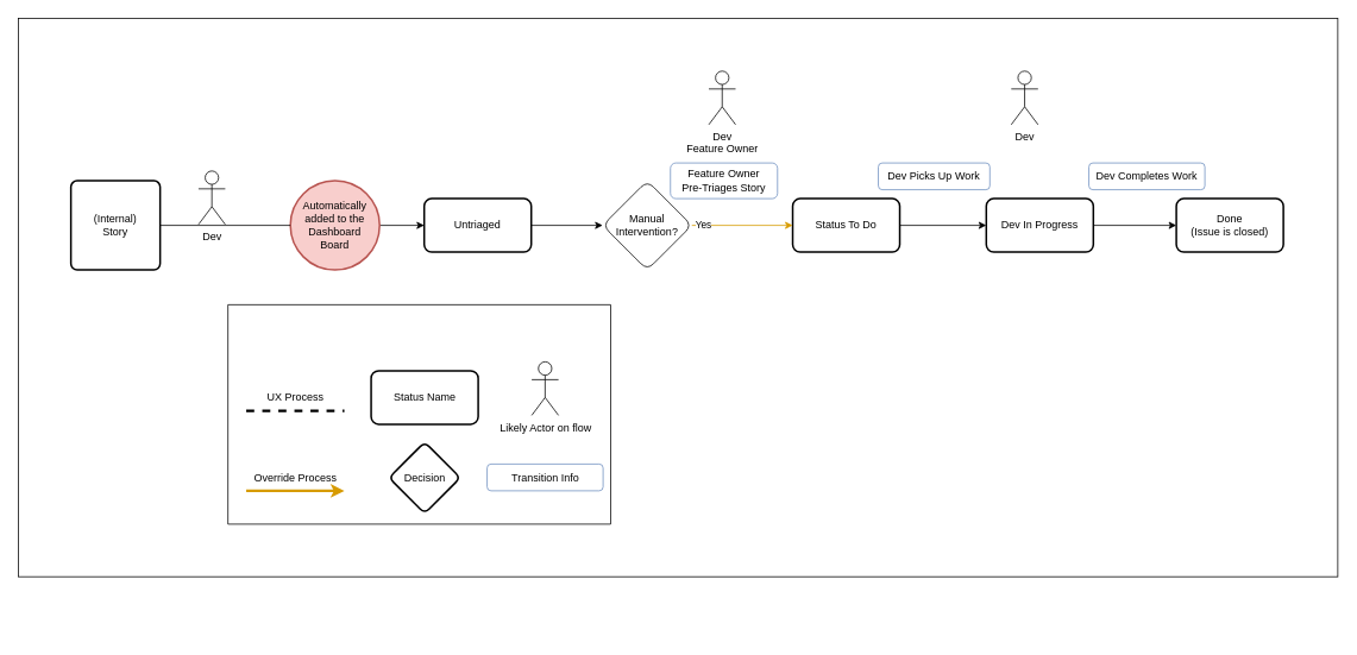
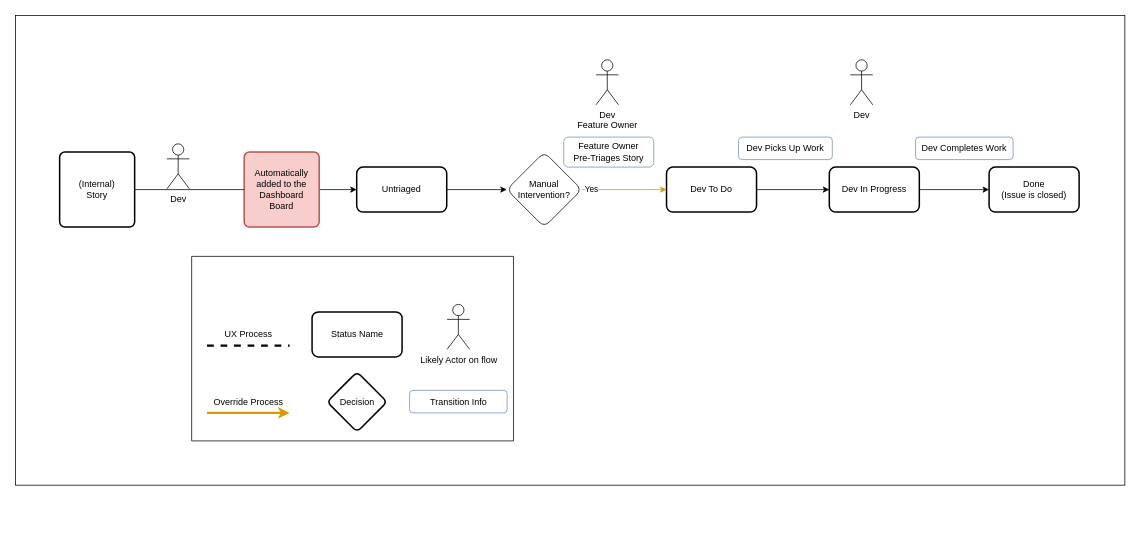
  <mxCell id="0" />
  <mxCell id="1" parent="0" />
  <mxCell id="2" value="" style="rounded=0;whiteSpace=wrap;html=1;hachureGap=4;fontFamily=Architects Daughter;fontSource=https%3A%2F%2Ffonts.googleapis.com%2Fcss%3Ffamily%3DArchitects%2BDaughter;fontSize=20;labelBackgroundColor=#0A0A0A;noLabel=1;fillColor=#FFFFFF;" vertex="1" parent="1"><mxGeometry x="20" y="20" width="1479" height="626" as="geometry" /></mxCell>
  <mxCell id="3" value="" style="swimlane;startSize=0;rounded=1;" vertex="1" parent="1"><mxGeometry x="255" y="341" width="429" height="246" as="geometry" /></mxCell>
  <mxCell id="4" value="" style="endArrow=none;html=1;rounded=1;strokeWidth=3;dashed=1;" edge="1" parent="3"><mxGeometry width="50" height="50" relative="1" as="geometry"><mxPoint x="20.5" y="119" as="sourcePoint" /><mxPoint x="130.5" y="119" as="targetPoint" /></mxGeometry></mxCell>
  <mxCell id="5" value="UX Process" style="text;html=1;strokeColor=none;fillColor=none;align=center;verticalAlign=middle;whiteSpace=wrap;rounded=1;" vertex="1" parent="3"><mxGeometry x="20.5" y="89" width="110" height="30" as="geometry" /></mxCell>
  <mxCell id="6" value="Status Name" style="whiteSpace=wrap;html=1;rounded=1;arcSize=14;strokeWidth=2;" vertex="1" parent="3"><mxGeometry x="160.5" y="74" width="120" height="60" as="geometry" /></mxCell>
  <mxCell id="7" value="" style="endArrow=classic;html=1;rounded=1;strokeWidth=3;fillColor=#ffe6cc;strokeColor=#d79b00;endFill=1;" edge="1" parent="3"><mxGeometry width="50" height="50" relative="1" as="geometry"><mxPoint x="20.5" y="208.64" as="sourcePoint" /><mxPoint x="130.5" y="208.64" as="targetPoint" /></mxGeometry></mxCell>
  <mxCell id="8" value="Override Process" style="text;html=1;strokeColor=none;fillColor=none;align=center;verticalAlign=middle;whiteSpace=wrap;rounded=1;" vertex="1" parent="3"><mxGeometry x="20.5" y="178.64" width="110" height="30" as="geometry" /></mxCell>
  <mxCell id="9" value="Decision" style="rhombus;whiteSpace=wrap;html=1;rounded=1;arcSize=14;strokeWidth=2;" vertex="1" parent="3"><mxGeometry x="180.5" y="154" width="80" height="80" as="geometry" /></mxCell>
  <mxCell id="10" value="Likely Actor on flow" style="shape=umlActor;verticalLabelPosition=bottom;verticalAlign=top;html=1;outlineConnect=0;rounded=1;" vertex="1" parent="3"><mxGeometry x="340.5" y="64" width="30" height="60" as="geometry" /></mxCell>
  <mxCell id="11" value="Transition Info" style="text;html=1;align=center;verticalAlign=middle;whiteSpace=wrap;rounded=1;fillColor=none;strokeColor=#6c8ebf;" vertex="1" parent="3"><mxGeometry x="290.5" y="178.64" width="130" height="30" as="geometry" /></mxCell>
  <mxCell id="12" value="" style="edgeStyle=orthogonalEdgeStyle;rounded=1;orthogonalLoop=1;jettySize=auto;html=1;" edge="1" parent="1" source="13" target="15"><mxGeometry relative="1" as="geometry" /></mxCell>
- <mxCell id="13" value="Automatically&lt;br&gt;added to the Dashboard&lt;br&gt;Board" style="ellipse;whiteSpace=wrap;html=1;absoluteArcSize=1;arcSize=14;strokeWidth=2;fillColor=#f8cecc;strokeColor=#b85450;" vertex="1" parent="1"><mxGeometry x="325" y="202" width="100" height="100" as="geometry" /></mxCell>
+ <mxCell id="13" value="Automatically&lt;br&gt;added to the Dashboard&lt;br&gt;Board" style="rounded=1;whiteSpace=wrap;html=1;absoluteArcSize=1;arcSize=14;strokeWidth=2;fillColor=#f8cecc;strokeColor=#b85450;" vertex="1" parent="1"><mxGeometry x="325" y="202" width="100" height="100" as="geometry" /></mxCell>
  <mxCell id="14" style="edgeStyle=orthogonalEdgeStyle;rounded=1;orthogonalLoop=1;jettySize=auto;html=1;entryX=0;entryY=0.5;entryDx=0;entryDy=0;" edge="1" parent="1" source="15" target="25"><mxGeometry relative="1" as="geometry" /></mxCell>
  <mxCell id="15" value="Untriaged" style="whiteSpace=wrap;html=1;rounded=1;arcSize=14;strokeWidth=2;" vertex="1" parent="1"><mxGeometry x="475" y="222" width="120" height="60" as="geometry" /></mxCell>
  <mxCell id="16" value="" style="edgeStyle=orthogonalEdgeStyle;rounded=1;orthogonalLoop=1;jettySize=auto;html=1;" edge="1" parent="1" source="17" target="19"><mxGeometry relative="1" as="geometry" /></mxCell>
- <mxCell id="17" value="Status To Do" style="whiteSpace=wrap;html=1;rounded=1;arcSize=14;strokeWidth=2;shadow=0;" vertex="1" parent="1"><mxGeometry x="888" y="222" width="120" height="60" as="geometry" /></mxCell>
+ <mxCell id="17" value="Dev To Do" style="whiteSpace=wrap;html=1;rounded=1;arcSize=14;strokeWidth=2;shadow=0;" vertex="1" parent="1"><mxGeometry x="888" y="222" width="120" height="60" as="geometry" /></mxCell>
  <mxCell id="18" style="edgeStyle=orthogonalEdgeStyle;rounded=1;orthogonalLoop=1;jettySize=auto;html=1;entryX=0;entryY=0.5;entryDx=0;entryDy=0;exitX=1;exitY=0.5;exitDx=0;exitDy=0;" edge="1" parent="1" source="19" target="30"><mxGeometry relative="1" as="geometry"><mxPoint x="1675" y="712" as="targetPoint" /></mxGeometry></mxCell>
  <mxCell id="19" value="Dev In Progress" style="whiteSpace=wrap;html=1;rounded=1;arcSize=14;strokeWidth=2;shadow=0;" vertex="1" parent="1"><mxGeometry x="1105" y="222" width="120" height="60" as="geometry" /></mxCell>
  <mxCell id="20" style="edgeStyle=orthogonalEdgeStyle;rounded=1;orthogonalLoop=1;jettySize=auto;html=1;entryX=0;entryY=0.5;entryDx=0;entryDy=0;endArrow=none;" edge="1" parent="1" source="21" target="13"><mxGeometry relative="1" as="geometry" /></mxCell>
  <mxCell id="21" value="(Internal)&lt;br&gt;Story" style="rounded=1;whiteSpace=wrap;html=1;absoluteArcSize=1;arcSize=14;strokeWidth=2;" vertex="1" parent="1"><mxGeometry x="79" y="202" width="100" height="100" as="geometry" /></mxCell>
  <mxCell id="22" value="" style="edgeStyle=orthogonalEdgeStyle;rounded=1;orthogonalLoop=1;jettySize=auto;html=1;" edge="1" parent="1"><mxGeometry relative="1" as="geometry"><mxPoint x="905" y="712" as="sourcePoint" /></mxGeometry></mxCell>
  <mxCell id="23" style="edgeStyle=orthogonalEdgeStyle;rounded=0;orthogonalLoop=1;jettySize=auto;html=1;fillColor=#ffe6cc;strokeColor=#d79b00;" edge="1" parent="1" source="25" target="17"><mxGeometry relative="1" as="geometry" /></mxCell>
  <mxCell id="24" value="Yes" style="edgeLabel;html=1;align=center;verticalAlign=middle;resizable=0;points=[];" vertex="1" connectable="0" parent="23"><mxGeometry x="-0.908" y="2" relative="1" as="geometry"><mxPoint x="7" y="1" as="offset" /></mxGeometry></mxCell>
  <mxCell id="25" value="Manual&lt;br&gt;Intervention?" style="rhombus;whiteSpace=wrap;html=1;rounded=1;" vertex="1" parent="1"><mxGeometry x="675" y="202" width="100" height="100" as="geometry" /></mxCell>
  <mxCell id="26" value="Dev" style="shape=umlActor;verticalLabelPosition=bottom;verticalAlign=top;html=1;outlineConnect=0;rounded=1;" vertex="1" parent="1"><mxGeometry x="222" y="191" width="30" height="60" as="geometry" /></mxCell>
  <mxCell id="27" value="Dev Picks Up Work" style="text;html=1;align=center;verticalAlign=middle;whiteSpace=wrap;rounded=1;fillColor=none;strokeColor=#6c8ebf;" vertex="1" parent="1"><mxGeometry x="984" y="182" width="125" height="30" as="geometry" /></mxCell>
  <mxCell id="28" value="Dev Completes Work" style="text;html=1;align=center;verticalAlign=middle;whiteSpace=wrap;rounded=1;fillColor=none;strokeColor=#6c8ebf;" vertex="1" parent="1"><mxGeometry x="1220" y="182" width="130" height="30" as="geometry" /></mxCell>
  <mxCell id="29" value="Dev" style="shape=umlActor;verticalLabelPosition=bottom;verticalAlign=top;html=1;outlineConnect=0;shadow=0;rounded=1;" vertex="1" parent="1"><mxGeometry x="1133" y="79" width="30" height="60" as="geometry" /></mxCell>
  <mxCell id="30" value="Done&lt;br&gt;(Issue is closed)" style="whiteSpace=wrap;html=1;rounded=1;arcSize=14;strokeWidth=2;shadow=0;" vertex="1" parent="1"><mxGeometry x="1318" y="222" width="120" height="60" as="geometry" /></mxCell>
  <mxCell id="31" value="Feature Owner &lt;br&gt;Pre-Triages Story" style="text;html=1;align=center;verticalAlign=middle;whiteSpace=wrap;rounded=1;fillColor=none;strokeColor=#6c8ebf;" vertex="1" parent="1"><mxGeometry x="751" y="182" width="120" height="40" as="geometry" /></mxCell>
  <mxCell id="32" value="Dev&lt;br&gt;Feature Owner" style="shape=umlActor;verticalLabelPosition=bottom;verticalAlign=top;html=1;outlineConnect=0;rounded=1;" vertex="1" parent="1"><mxGeometry x="794" y="79" width="30" height="60" as="geometry" /></mxCell>
